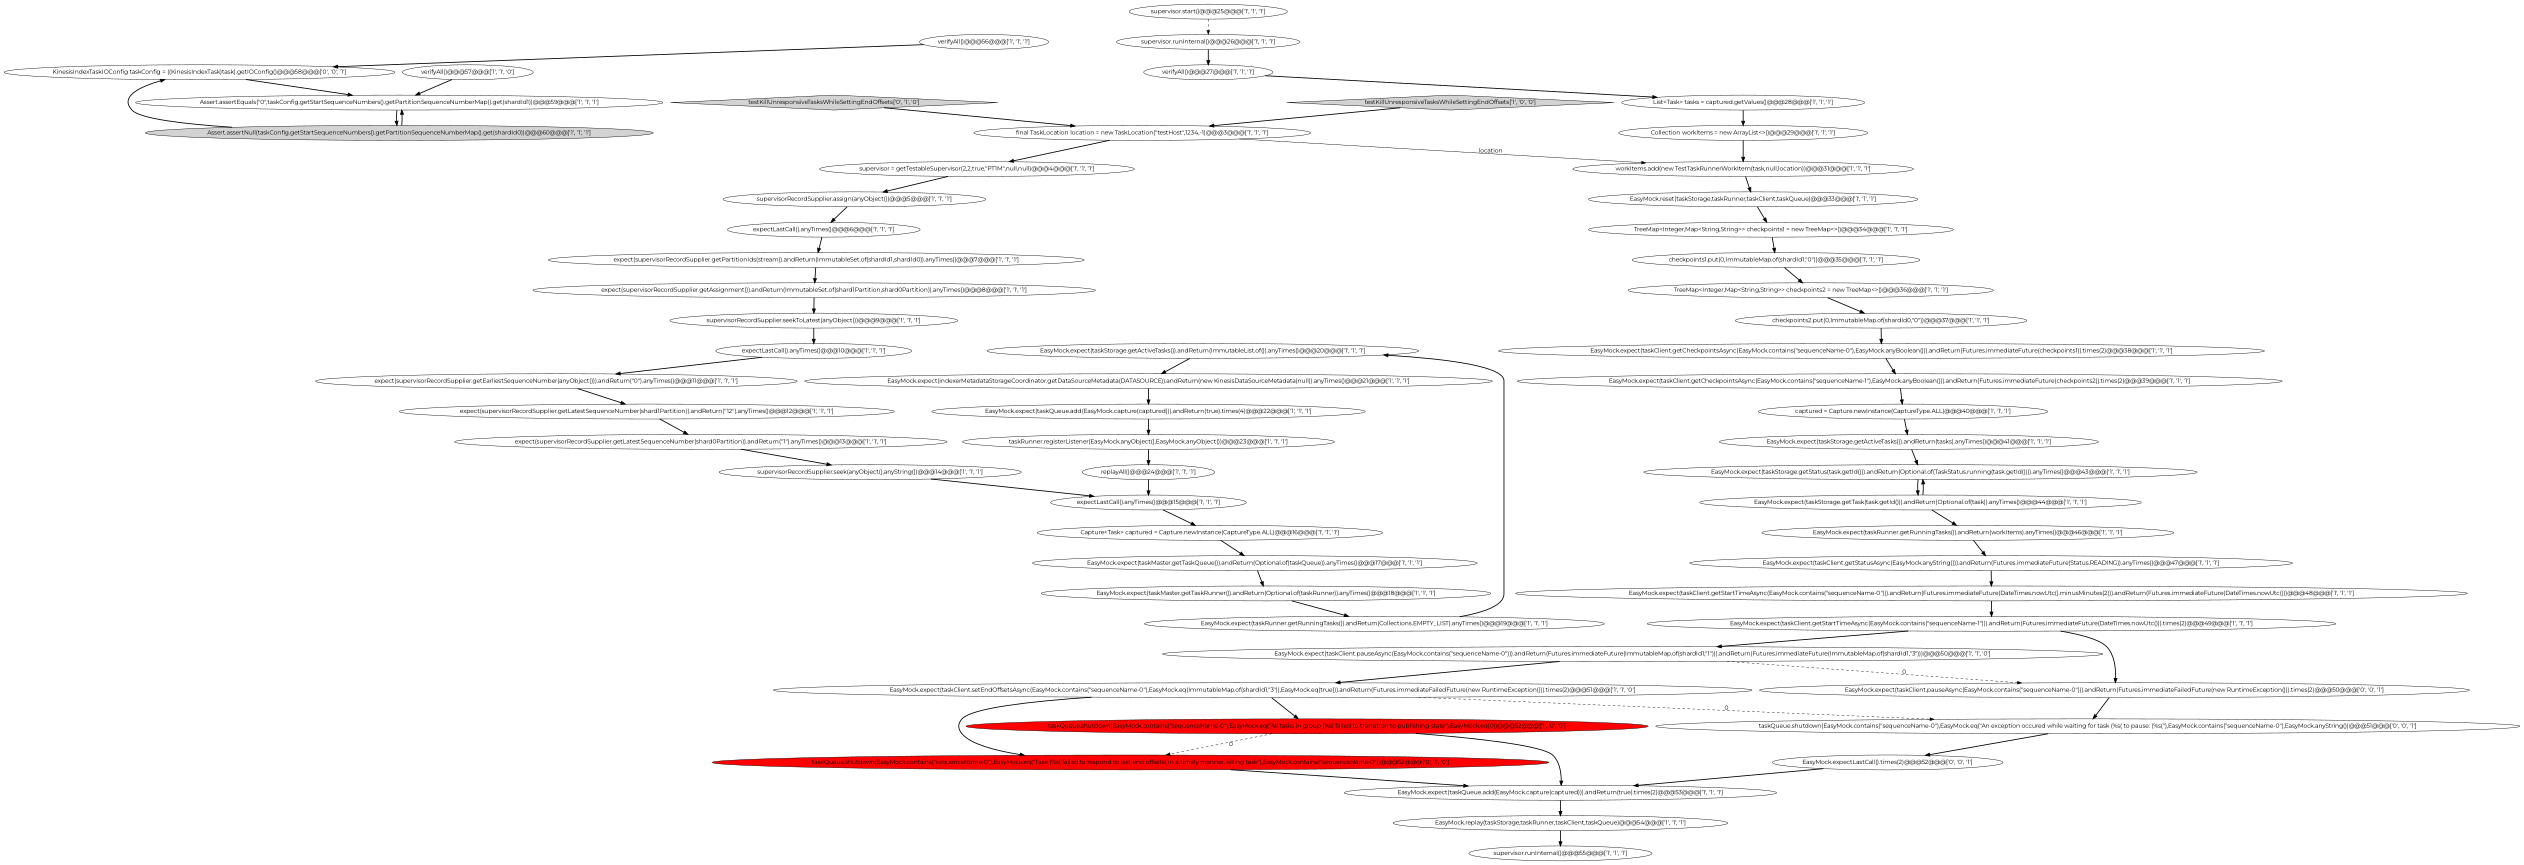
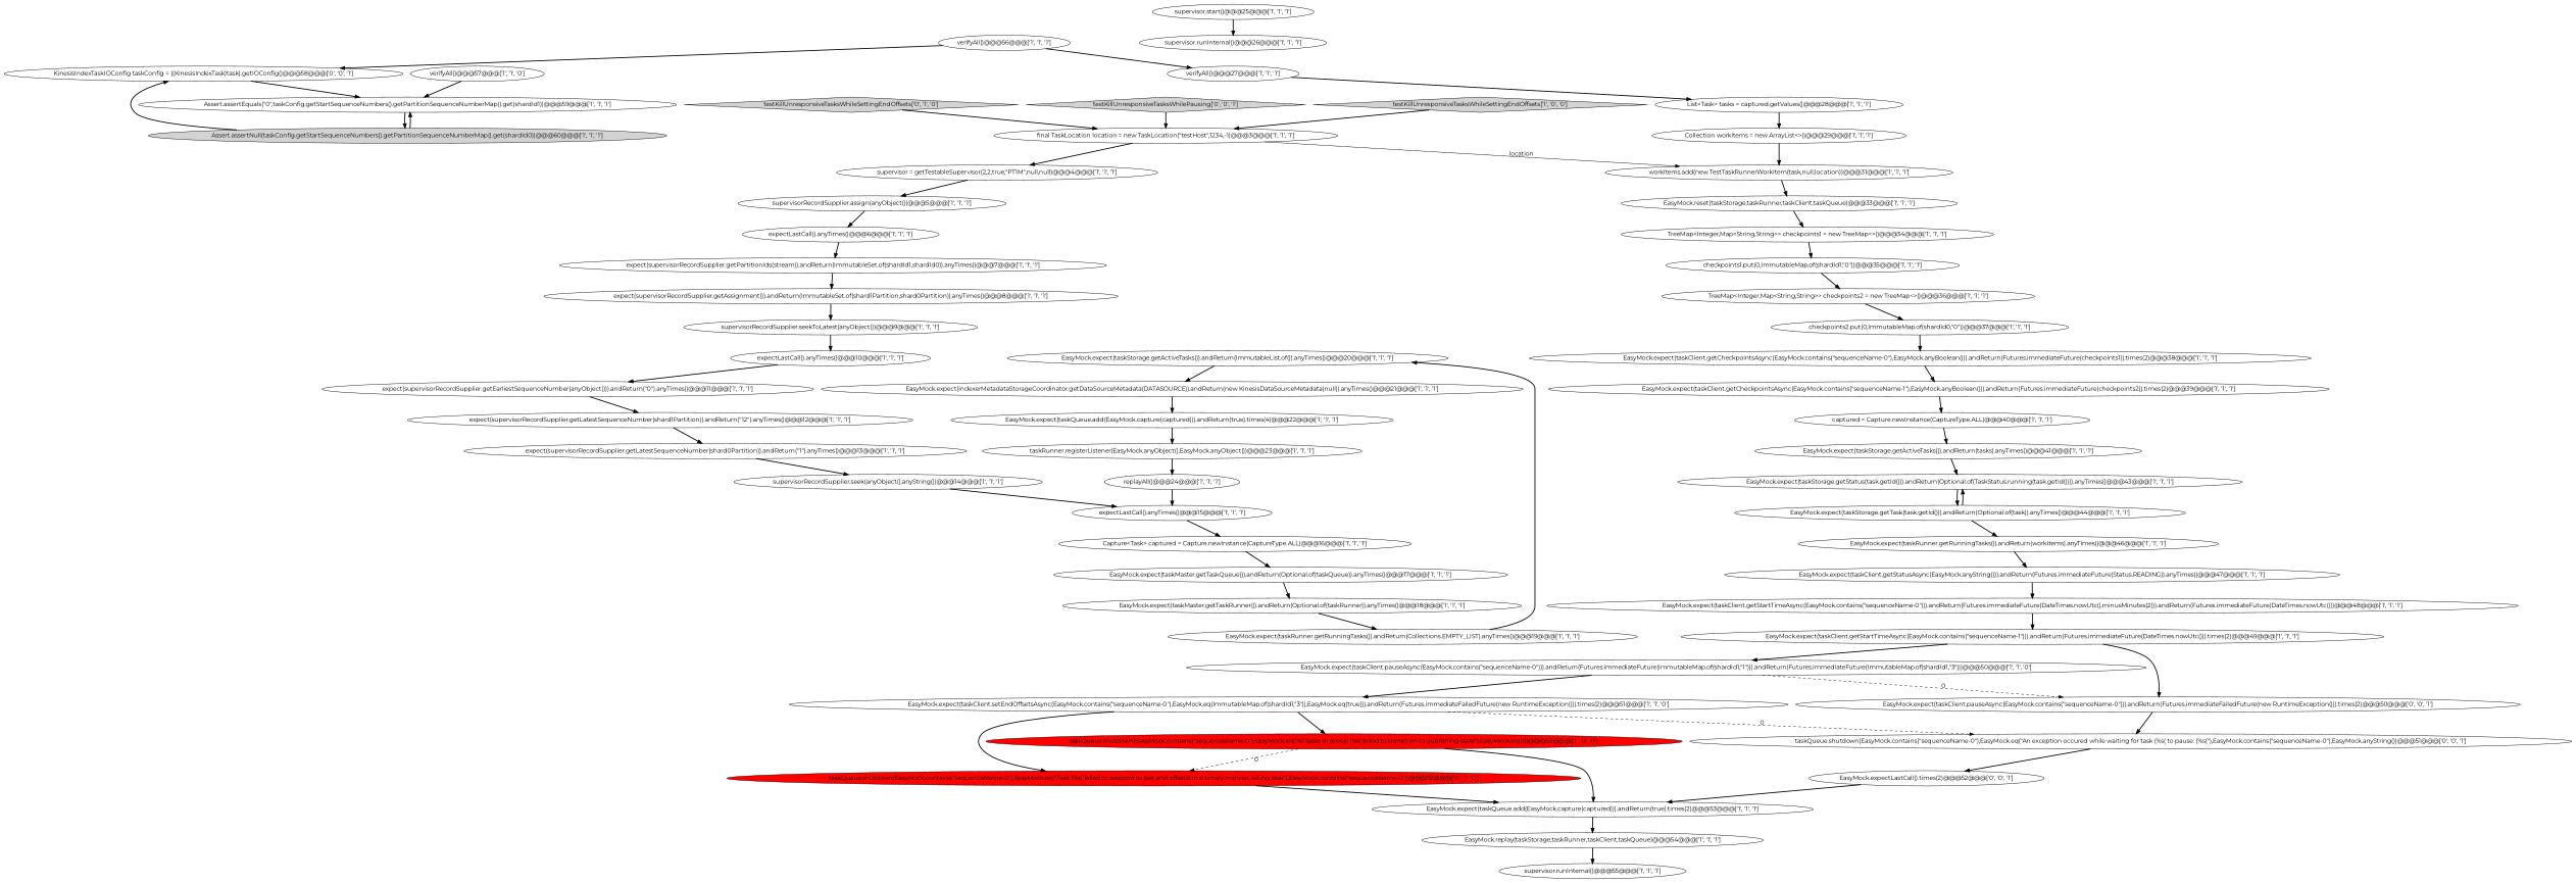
  digraph {
    fontname=Montserrat
    node [fillcolor=white fontname=Montserrat shape=ellipse style=filled]
    edge [fontname=Montserrat style=bold]
    n1 [label="EasyMock.expect(taskStorage.getActiveTasks()).andReturn(ImmutableList.of()).anyTimes()@@@20@@@['1', '1', '1']"]
    n2 [label="EasyMock.expect(indexerMetadataStorageCoordinator.getDataSourceMetadata(DATASOURCE)).andReturn(new KinesisDataSourceMetadata(null)).anyTimes()@@@21@@@['1', '1', '1']"]
    n3 [label="EasyMock.expect(taskQueue.add(EasyMock.capture(captured))).andReturn(true).times(4)@@@22@@@['1', '1', '1']"]
+   n4 [fillcolor=lightgray label="testKillUnresponsiveTasksWhilePausing['0', '0', '1']" shape=diamond]
    n5 [label="final TaskLocation location = new TaskLocation(\"testHost\",1234,-1)@@@3@@@['1', '1', '1']"]
    n6 [label="workItems.add(new TestTaskRunnerWorkItem(task,null,location))@@@31@@@['1', '1', '1']"]
    n7 [label="supervisor = getTestableSupervisor(2,2,true,\"PT1M\",null,null)@@@4@@@['1', '1', '1']"]
    n8 [label="EasyMock.expect(taskClient.setEndOffsetsAsync(EasyMock.contains(\"sequenceName-0\"),EasyMock.eq(ImmutableMap.of(shardId1,\"3\")),EasyMock.eq(true))).andReturn(Futures.immediateFailedFuture(new RuntimeException())).times(2)@@@51@@@['1', '1', '0']"]
    n9 [fillcolor=red label="taskQueue.shutdown(EasyMock.contains(\"sequenceName-0\"),EasyMock.eq(\"Task (%s( failed to respond to (set end offsets( in a timely manner, killing task\"),EasyMock.contains(\"sequenceName-0\"))@@@52@@@['0', '1', '0']"]
    n10 [label="taskQueue.shutdown(EasyMock.contains(\"sequenceName-0\"),EasyMock.eq(\"An exception occured while waiting for task (%s( to pause: (%s(\"),EasyMock.contains(\"sequenceName-0\"),EasyMock.anyString())@@@51@@@['0', '0', '1']"]
    n11 [fillcolor=red label="taskQueue.shutdown(EasyMock.contains(\"sequenceName-0\"),EasyMock.eq(\"All tasks in group (%s( failed to transition to publishing state\"),EasyMock.eq(0))@@@52@@@['1', '0', '0']"]
    n12 [label="EasyMock.expect(taskQueue.add(EasyMock.capture(captured))).andReturn(true).times(2)@@@53@@@['1', '1', '1']"]
    n13 [label="EasyMock.expectLastCall().times(2)@@@52@@@['0', '0', '1']"]
    n14 [label="taskRunner.registerListener(EasyMock.anyObject(),EasyMock.anyObject())@@@23@@@['1', '1', '1']"]
    n15 [label="replayAll()@@@24@@@['1', '1', '1']"]
    n16 [label="expectLastCall().anyTimes()@@@15@@@['1', '1', '1']"]
    n17 [label="EasyMock.replay(taskStorage,taskRunner,taskClient,taskQueue)@@@54@@@['1', '1', '1']"]
    n18 [label="expect(supervisorRecordSupplier.getLatestSequenceNumber(shard0Partition)).andReturn(\"1\").anyTimes()@@@13@@@['1', '1', '1']"]
    n19 [label="supervisorRecordSupplier.seek(anyObject(),anyString())@@@14@@@['1', '1', '1']"]
    n20 [label="Capture<Task> captured = Capture.newInstance(CaptureType.ALL)@@@16@@@['1', '1', '1']"]
    n21 [label="EasyMock.expect(taskMaster.getTaskQueue()).andReturn(Optional.of(taskQueue)).anyTimes()@@@17@@@['1', '1', '1']"]
    n22 [label="Collection workItems = new ArrayList<>()@@@29@@@['1', '1', '1']"]
    n23 [label="EasyMock.reset(taskStorage,taskRunner,taskClient,taskQueue)@@@33@@@['1', '1', '1']"]
    n24 [label="Assert.assertEquals(\"0\",taskConfig.getStartSequenceNumbers().getPartitionSequenceNumberMap().get(shardId1))@@@59@@@['1', '1', '1']"]
    n25 [fillcolor=lightgray label="Assert.assertNull(taskConfig.getStartSequenceNumbers().getPartitionSequenceNumberMap().get(shardId0))@@@60@@@['1', '1', '1']"]
    n26 [label="KinesisIndexTaskIOConfig taskConfig = ((KinesisIndexTask)task).getIOConfig()@@@58@@@['0', '0', '1']"]
    n27 [label="supervisor.start()@@@25@@@['1', '1', '1']"]
    n28 [label="supervisor.runInternal()@@@26@@@['1', '1', '1']"]
    n29 [label="verifyAll()@@@27@@@['1', '1', '1']"]
    n30 [label="EasyMock.expect(taskMaster.getTaskRunner()).andReturn(Optional.of(taskRunner)).anyTimes()@@@18@@@['1', '1', '1']"]
    n31 [label="EasyMock.expect(taskRunner.getRunningTasks()).andReturn(Collections.EMPTY_LIST).anyTimes()@@@19@@@['1', '1', '1']"]
    n32 [label="supervisorRecordSupplier.assign(anyObject())@@@5@@@['1', '1', '1']"]
    n33 [label="TreeMap<Integer,Map<String,String>> checkpoints1 = new TreeMap<>()@@@34@@@['1', '1', '1']"]
    n34 [label="expectLastCall().anyTimes()@@@6@@@['1', '1', '1']"]
    n35 [label="expect(supervisorRecordSupplier.getPartitionIds(stream)).andReturn(ImmutableSet.of(shardId1,shardId0)).anyTimes()@@@7@@@['1', '1', '1']"]
    n36 [label="expect(supervisorRecordSupplier.getAssignment()).andReturn(ImmutableSet.of(shard1Partition,shard0Partition)).anyTimes()@@@8@@@['1', '1', '1']"]
    n37 [label="supervisorRecordSupplier.seekToLatest(anyObject())@@@9@@@['1', '1', '1']"]
    n38 [label="expectLastCall().anyTimes()@@@10@@@['1', '1', '1']"]
    n39 [label="checkpoints1.put(0,ImmutableMap.of(shardId1,\"0\"))@@@35@@@['1', '1', '1']"]
    n40 [label="TreeMap<Integer,Map<String,String>> checkpoints2 = new TreeMap<>()@@@36@@@['1', '1', '1']"]
    n41 [label="EasyMock.expect(taskClient.getStatusAsync(EasyMock.anyString())).andReturn(Futures.immediateFuture(Status.READING)).anyTimes()@@@47@@@['1', '1', '1']"]
    n42 [label="EasyMock.expect(taskClient.getStartTimeAsync(EasyMock.contains(\"sequenceName-0\"))).andReturn(Futures.immediateFuture(DateTimes.nowUtc().minusMinutes(2))).andReturn(Futures.immediateFuture(DateTimes.nowUtc()))@@@48@@@['1', '1', '1']"]
    n43 [label="EasyMock.expect(taskClient.getStartTimeAsync(EasyMock.contains(\"sequenceName-1\"))).andReturn(Futures.immediateFuture(DateTimes.nowUtc())).times(2)@@@49@@@['1', '1', '1']"]
    n44 [label="supervisor.runInternal()@@@55@@@['1', '1', '1']"]
    n45 [label="EasyMock.expect(taskClient.pauseAsync(EasyMock.contains(\"sequenceName-0\"))).andReturn(Futures.immediateFailedFuture(new RuntimeException())).times(2)@@@50@@@['0', '0', '1']"]
    n46 [label="EasyMock.expect(taskClient.getCheckpointsAsync(EasyMock.contains(\"sequenceName-1\"),EasyMock.anyBoolean())).andReturn(Futures.immediateFuture(checkpoints2)).times(2)@@@39@@@['1', '1', '1']"]
    n47 [label="captured = Capture.newInstance(CaptureType.ALL)@@@40@@@['1', '1', '1']"]
    n48 [label="EasyMock.expect(taskStorage.getActiveTasks()).andReturn(tasks).anyTimes()@@@41@@@['1', '1', '1']"]
    n49 [label="expect(supervisorRecordSupplier.getEarliestSequenceNumber(anyObject())).andReturn(\"0\").anyTimes()@@@11@@@['1', '1', '1']"]
    n50 [label="checkpoints2.put(0,ImmutableMap.of(shardId0,\"0\"))@@@37@@@['1', '1', '1']"]
    n51 [label="EasyMock.expect(taskStorage.getStatus(task.getId())).andReturn(Optional.of(TaskStatus.running(task.getId()))).anyTimes()@@@43@@@['1', '1', '1']"]
    n52 [label="EasyMock.expect(taskStorage.getTask(task.getId())).andReturn(Optional.of(task)).anyTimes()@@@44@@@['1', '1', '1']"]
    n53 [label="EasyMock.expect(taskRunner.getRunningTasks()).andReturn(workItems).anyTimes()@@@46@@@['1', '1', '1']"]
    n54 [label="verifyAll()@@@56@@@['1', '1', '1']"]
    n55 [label="verifyAll()@@@57@@@['1', '1', '0']"]
    n56 [label="EasyMock.expect(taskClient.getCheckpointsAsync(EasyMock.contains(\"sequenceName-0\"),EasyMock.anyBoolean())).andReturn(Futures.immediateFuture(checkpoints1)).times(2)@@@38@@@['1', '1', '1']"]
    n57 [fillcolor=lightgray label="testKillUnresponsiveTasksWhileSettingEndOffsets['1', '0', '0']" shape=diamond]
    n58 [label="List<Task> tasks = captured.getValues()@@@28@@@['1', '1', '1']"]
    n59 [label="expect(supervisorRecordSupplier.getLatestSequenceNumber(shard1Partition)).andReturn(\"12\").anyTimes()@@@12@@@['1', '1', '1']"]
    n60 [fillcolor=lightgray label="testKillUnresponsiveTasksWhileSettingEndOffsets['0', '1', '0']" shape=diamond]
    n61 [label="EasyMock.expect(taskClient.pauseAsync(EasyMock.contains(\"sequenceName-0\"))).andReturn(Futures.immediateFuture(ImmutableMap.of(shardId1,\"1\"))).andReturn(Futures.immediateFuture(ImmutableMap.of(shardId1,\"3\")))@@@50@@@['1', '1', '0']"]
    n1 -> n2
    n2 -> n3
    n3 -> n14
+   n4 -> n5
    n5 -> n6 [label=location style=solid]
    n5 -> n7
    n6 -> n23
    n7 -> n32
    n8 -> n9
    n8 -> n10 [label=0 style=dashed]
    n8 -> n11
    n9 -> n12
    n10 -> n13
    n11 -> n9 [label=0 style=dashed]
    n11 -> n12
    n12 -> n17
    n13 -> n12
    n14 -> n15
    n15 -> n16
    n16 -> n20
    n17 -> n44
    n18 -> n19
    n19 -> n16
    n20 -> n21
    n21 -> n30
    n22 -> n6
    n23 -> n33
    n24 -> n25
    n25 -> n24
    n25 -> n26
    n26 -> n24
-   n27 -> n28 [style=dashed]
-   n28 -> n29
+   n27 -> n28
+   n54 -> n29
    n29 -> n58
    n30 -> n31
    n31 -> n1
    n32 -> n34
    n33 -> n39
    n34 -> n35
    n35 -> n36
    n36 -> n37
    n37 -> n38
    n38 -> n49
    n39 -> n40
    n40 -> n50
    n41 -> n42
    n42 -> n43
    n43 -> n45
    n43 -> n61
    n45 -> n10
    n46 -> n47
    n47 -> n48
    n48 -> n51
    n49 -> n59
    n50 -> n56
    n51 -> n52
    n52 -> n51
    n52 -> n53
    n53 -> n41
    n54 -> n26
    n55 -> n24
    n56 -> n46
    n57 -> n5
    n58 -> n22
    n59 -> n18
    n60 -> n5
    n61 -> n8
    n61 -> n45 [label=0 style=dashed]
  }
